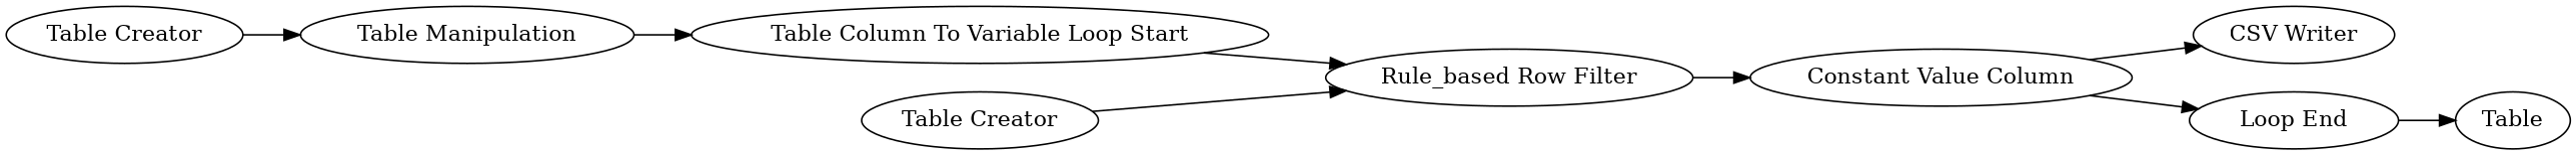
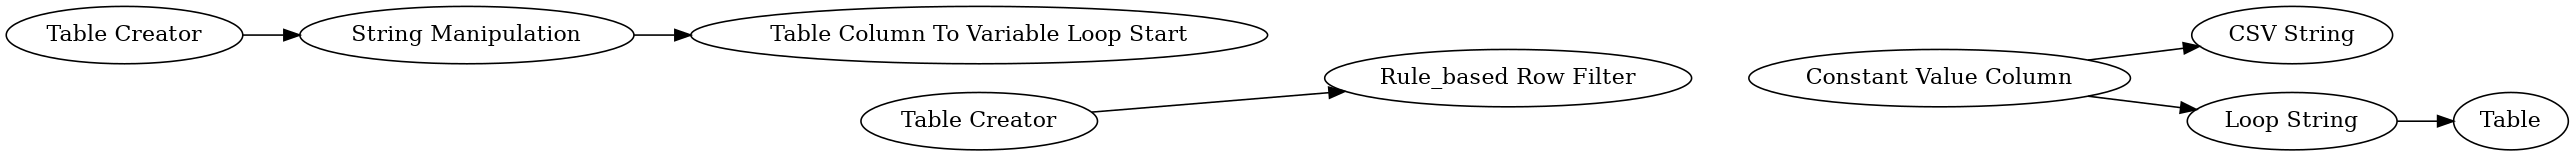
  digraph {
    rankdir=LR
    n1 [label="Table Creator"]
-   n2 [label="Table Manipulation"]
+   n2 [label="String Manipulation"]
    n3 [label="Table Column To Variable Loop Start"]
    n4 [label="Rule_based Row Filter"]
    n5 [label="Constant Value Column"]
-   n6 [label="CSV Writer"]
-   n7 [label="Loop End"]
+   n6 [label="CSV String"]
+   n7 [label="Loop String"]
    n8 [label="Table Creator"]
    n9 [label=Table]
    n1 -> n2
    n2 -> n3
-   n3 -> n4
-   n4 -> n5
    n5 -> n6
    n5 -> n7
    n7 -> n9
    n8 -> n4
  }
